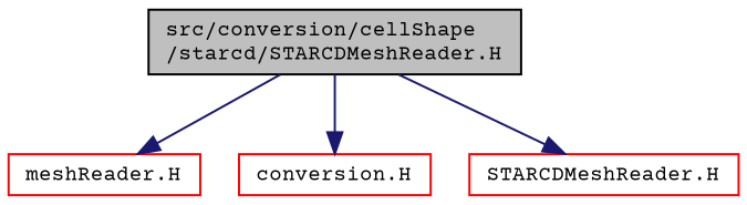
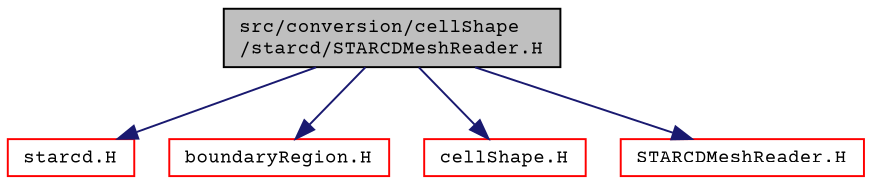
  digraph {
    fontname="Courier Prime"
    node [color=red fontname="Courier Prime" fontsize=10 shape=record]
    edge [color=midnightblue fontname="Courier Prime" fontsize=10 labelfontname=FreeSans labelfontsize=10 style=solid]
    n1 [color=black fillcolor=grey75 fontcolor=black height=0.2 label="src/conversion/cellShape\l/starcd/STARCDMeshReader.H" style=filled width=0.4]
-   n2 [height=0.2 label="meshReader.H" width=0.4]
-   n4 [height=0.2 label="conversion.H" width=0.4]
+   n2 [height=0.2 label="starcd.H" width=0.4]
+   n3 [height=0.2 label="boundaryRegion.H" width=0.4]
+   n4 [height=0.2 label="cellShape.H" width=0.4]
    n5 [height=0.2 label="STARCDMeshReader.H" width=0.4]
    n1 -> n2
+   n1 -> n3
    n1 -> n4
    n1 -> n5
  }
